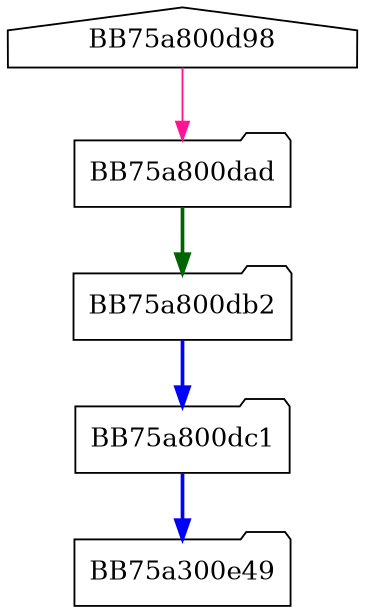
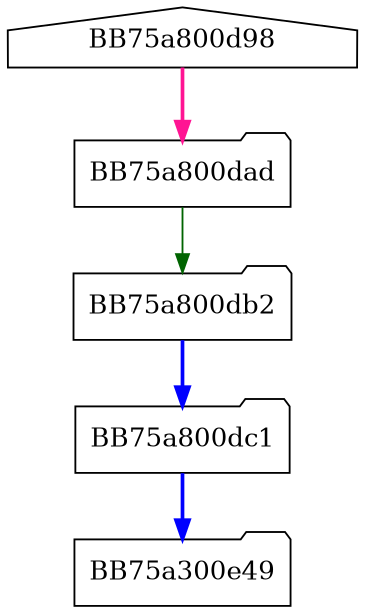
  digraph {
    splines=ortho
    node [shape=folder]
    edge [color=blue style=solid]
    BB75a800d98 [shape=house]
    BB75a800dad
    BB75a800db2
    BB75a800dc1
    n5 [label=BB75a300e49]
-   BB75a800d98 -> BB75a800dad [color=deeppink]
-   BB75a800dad -> BB75a800db2 [color=darkgreen style=bold]
+   BB75a800d98 -> BB75a800dad [color=deeppink style=bold]
+   BB75a800dad -> BB75a800db2 [color=darkgreen]
    BB75a800db2 -> BB75a800dc1 [style=bold]
    BB75a800dc1 -> n5 [style=bold]
  }
